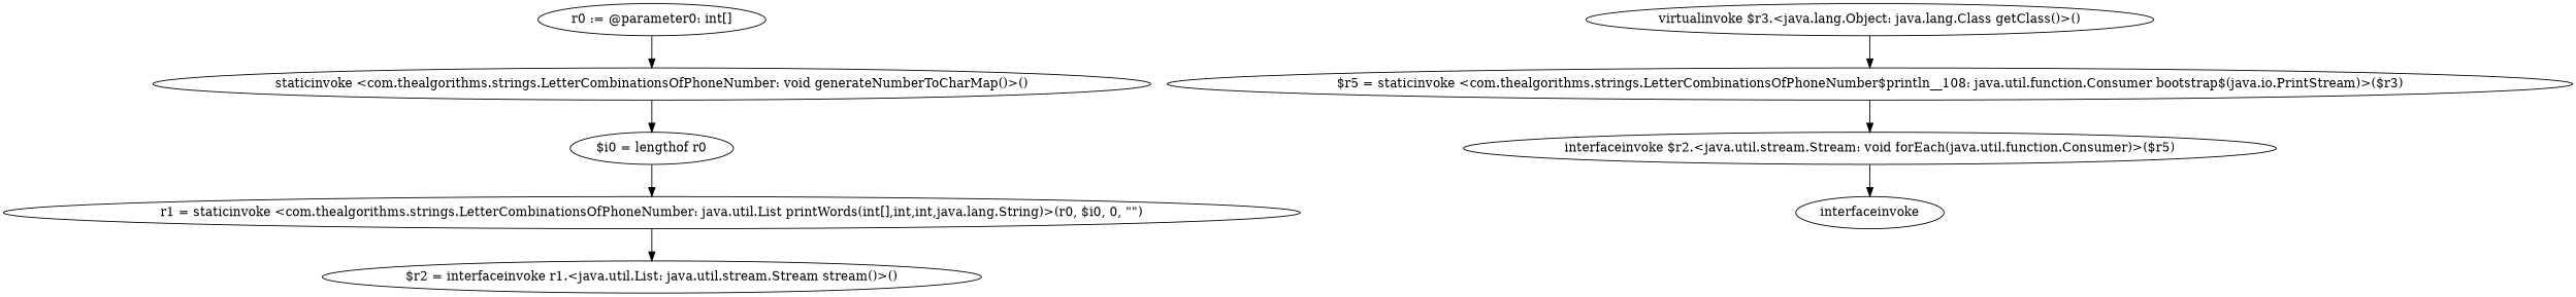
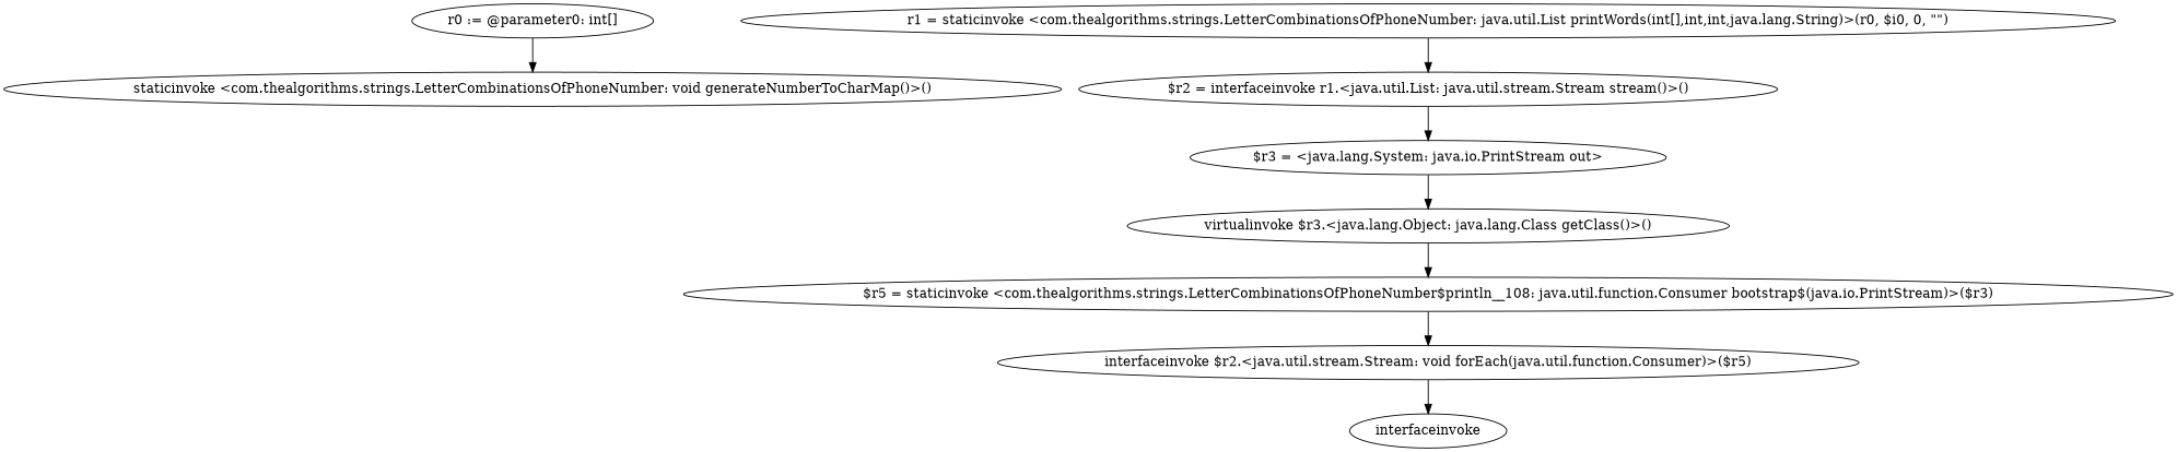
  digraph {
    "r0 := @parameter0: int[]"
    "staticinvoke <com.thealgorithms.strings.LetterCombinationsOfPhoneNumber: void generateNumberToCharMap()>()"
-   "$i0 = lengthof r0"
    "r1 = staticinvoke <com.thealgorithms.strings.LetterCombinationsOfPhoneNumber: java.util.List printWords(int[],int,int,java.lang.String)>(r0, $i0, 0, \"\")"
    "$r2 = interfaceinvoke r1.<java.util.List: java.util.stream.Stream stream()>()"
+   "$r3 = <java.lang.System: java.io.PrintStream out>"
    "virtualinvoke $r3.<java.lang.Object: java.lang.Class getClass()>()"
    "$r5 = staticinvoke <com.thealgorithms.strings.LetterCombinationsOfPhoneNumber$println__108: java.util.function.Consumer bootstrap$(java.io.PrintStream)>($r3)"
    "interfaceinvoke $r2.<java.util.stream.Stream: void forEach(java.util.function.Consumer)>($r5)"
    n10 [label=interfaceinvoke]
    "r0 := @parameter0: int[]" -> "staticinvoke <com.thealgorithms.strings.LetterCombinationsOfPhoneNumber: void generateNumberToCharMap()>()"
-   "staticinvoke <com.thealgorithms.strings.LetterCombinationsOfPhoneNumber: void generateNumberToCharMap()>()" -> "$i0 = lengthof r0"
-   "$i0 = lengthof r0" -> "r1 = staticinvoke <com.thealgorithms.strings.LetterCombinationsOfPhoneNumber: java.util.List printWords(int[],int,int,java.lang.String)>(r0, $i0, 0, \"\")"
    "r1 = staticinvoke <com.thealgorithms.strings.LetterCombinationsOfPhoneNumber: java.util.List printWords(int[],int,int,java.lang.String)>(r0, $i0, 0, \"\")" -> "$r2 = interfaceinvoke r1.<java.util.List: java.util.stream.Stream stream()>()"
+   "$r2 = interfaceinvoke r1.<java.util.List: java.util.stream.Stream stream()>()" -> "$r3 = <java.lang.System: java.io.PrintStream out>"
+   "$r3 = <java.lang.System: java.io.PrintStream out>" -> "virtualinvoke $r3.<java.lang.Object: java.lang.Class getClass()>()"
    "virtualinvoke $r3.<java.lang.Object: java.lang.Class getClass()>()" -> "$r5 = staticinvoke <com.thealgorithms.strings.LetterCombinationsOfPhoneNumber$println__108: java.util.function.Consumer bootstrap$(java.io.PrintStream)>($r3)"
    "$r5 = staticinvoke <com.thealgorithms.strings.LetterCombinationsOfPhoneNumber$println__108: java.util.function.Consumer bootstrap$(java.io.PrintStream)>($r3)" -> "interfaceinvoke $r2.<java.util.stream.Stream: void forEach(java.util.function.Consumer)>($r5)"
    "interfaceinvoke $r2.<java.util.stream.Stream: void forEach(java.util.function.Consumer)>($r5)" -> n10
  }
